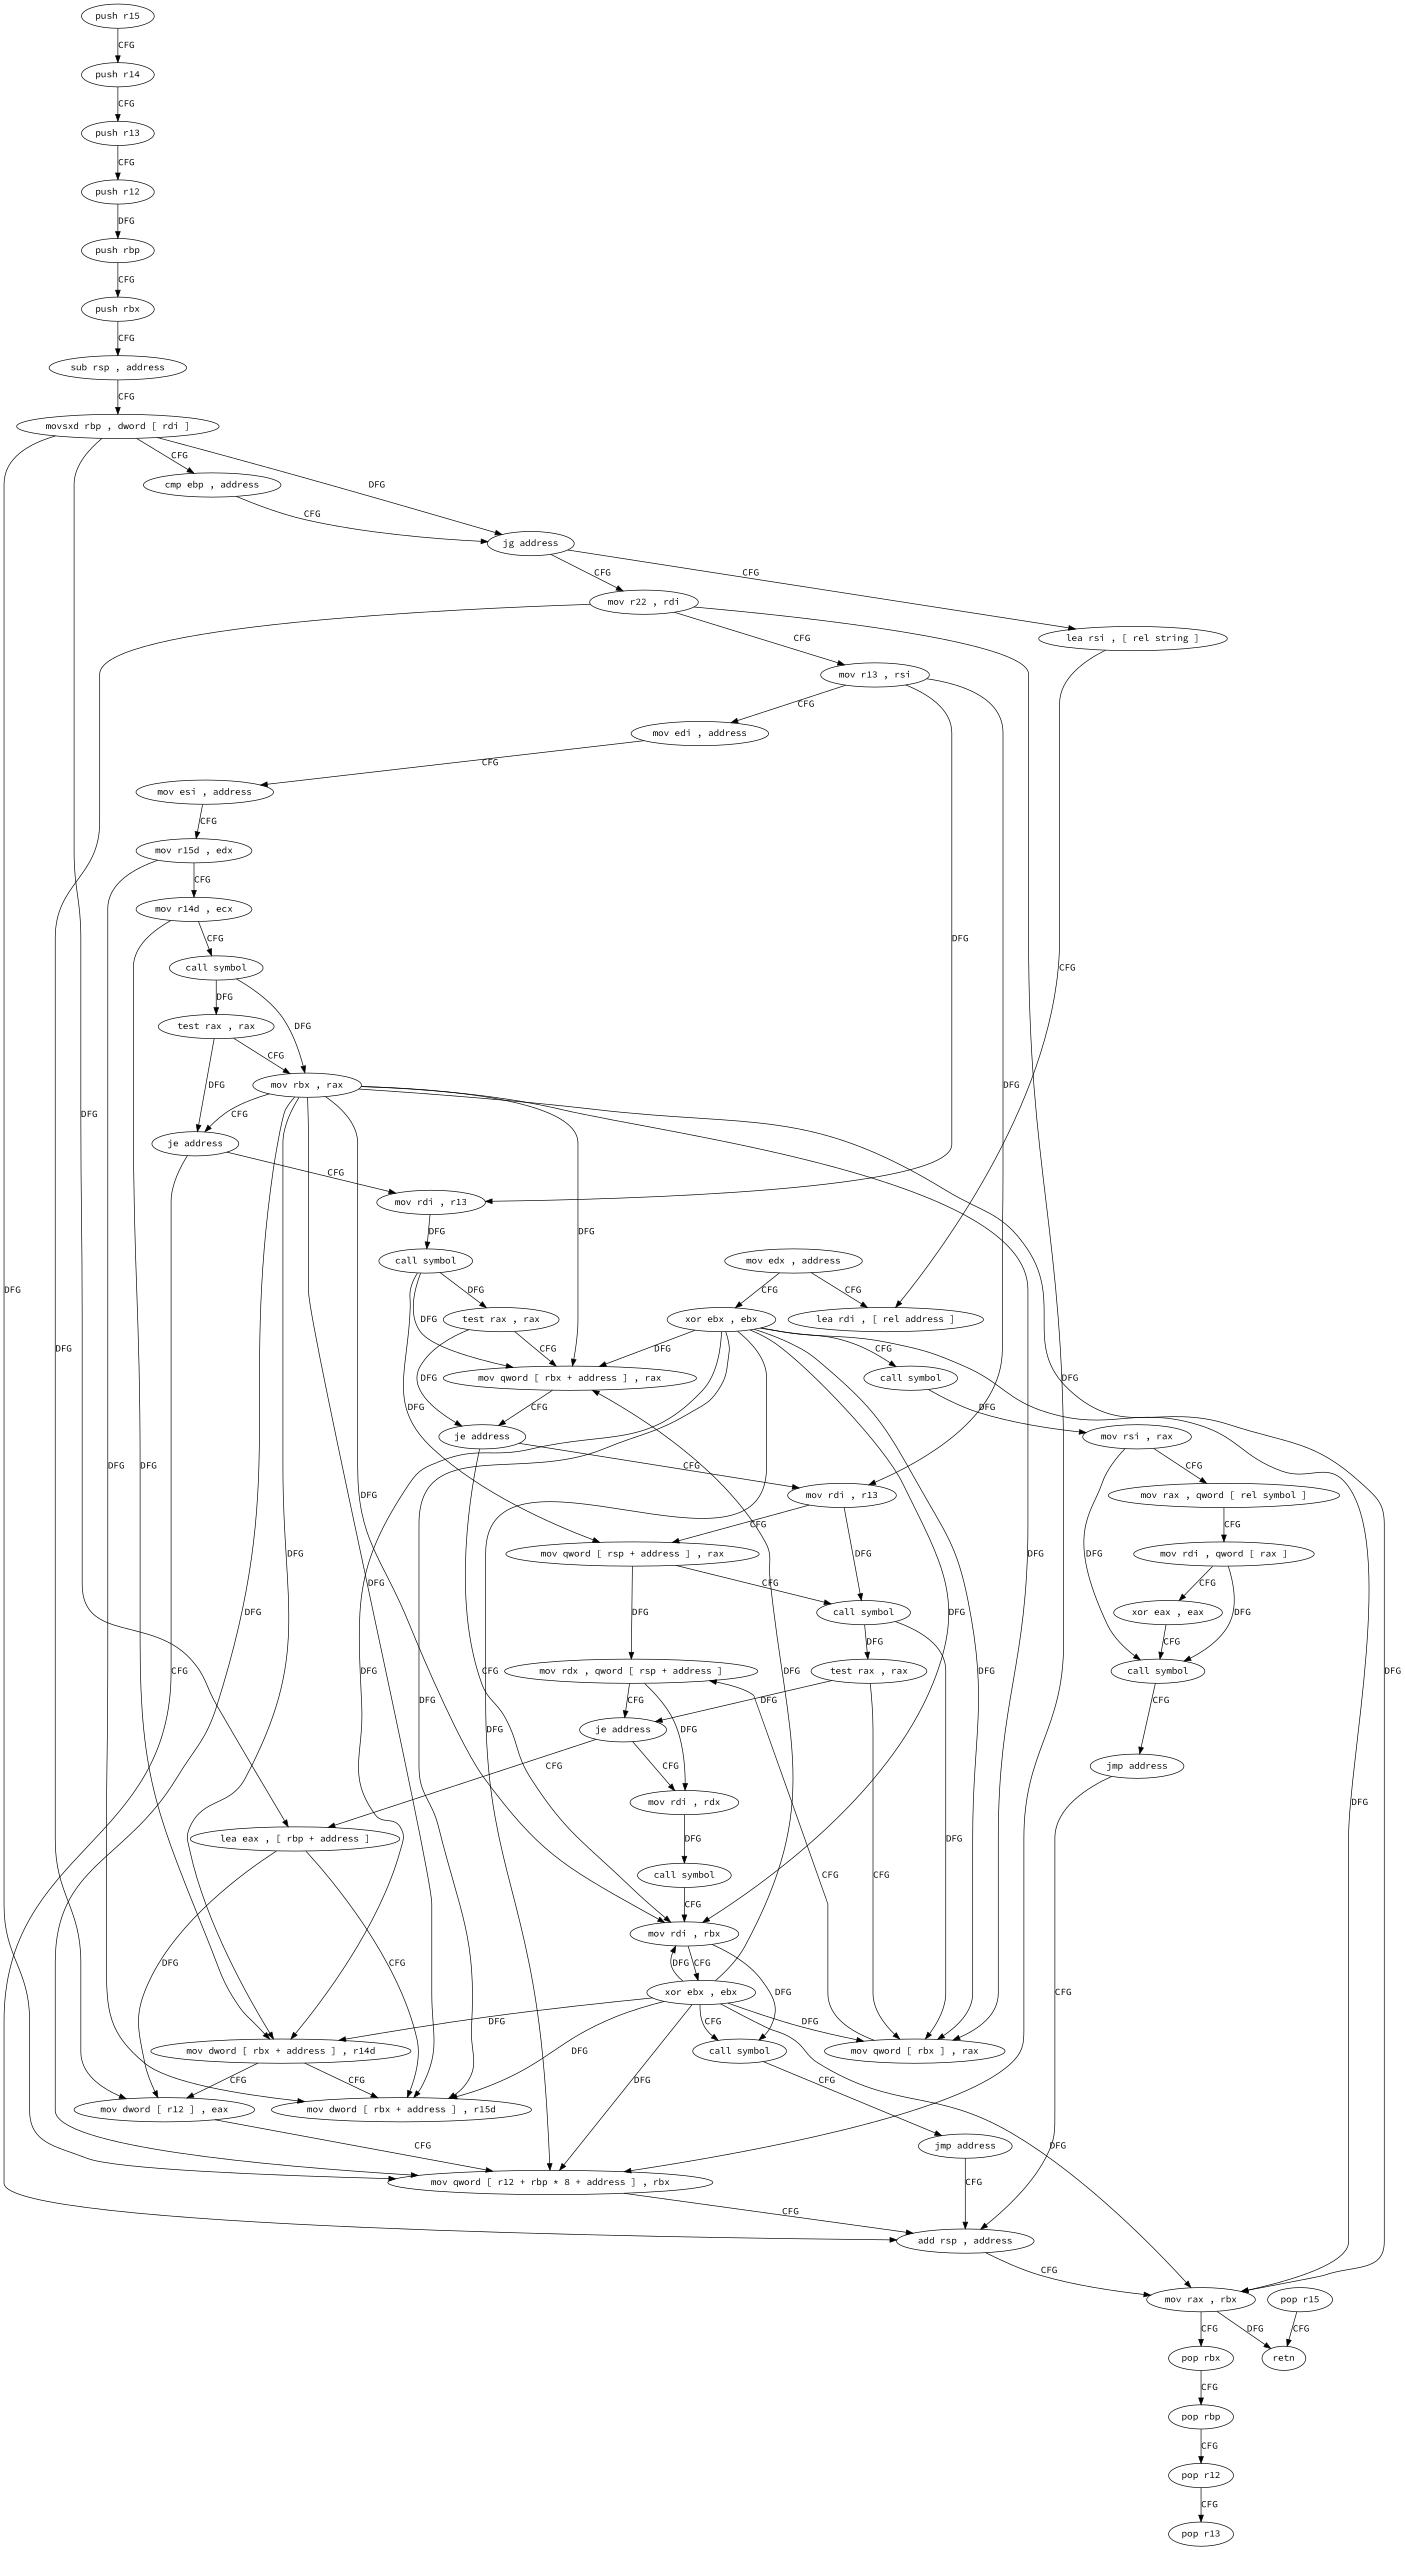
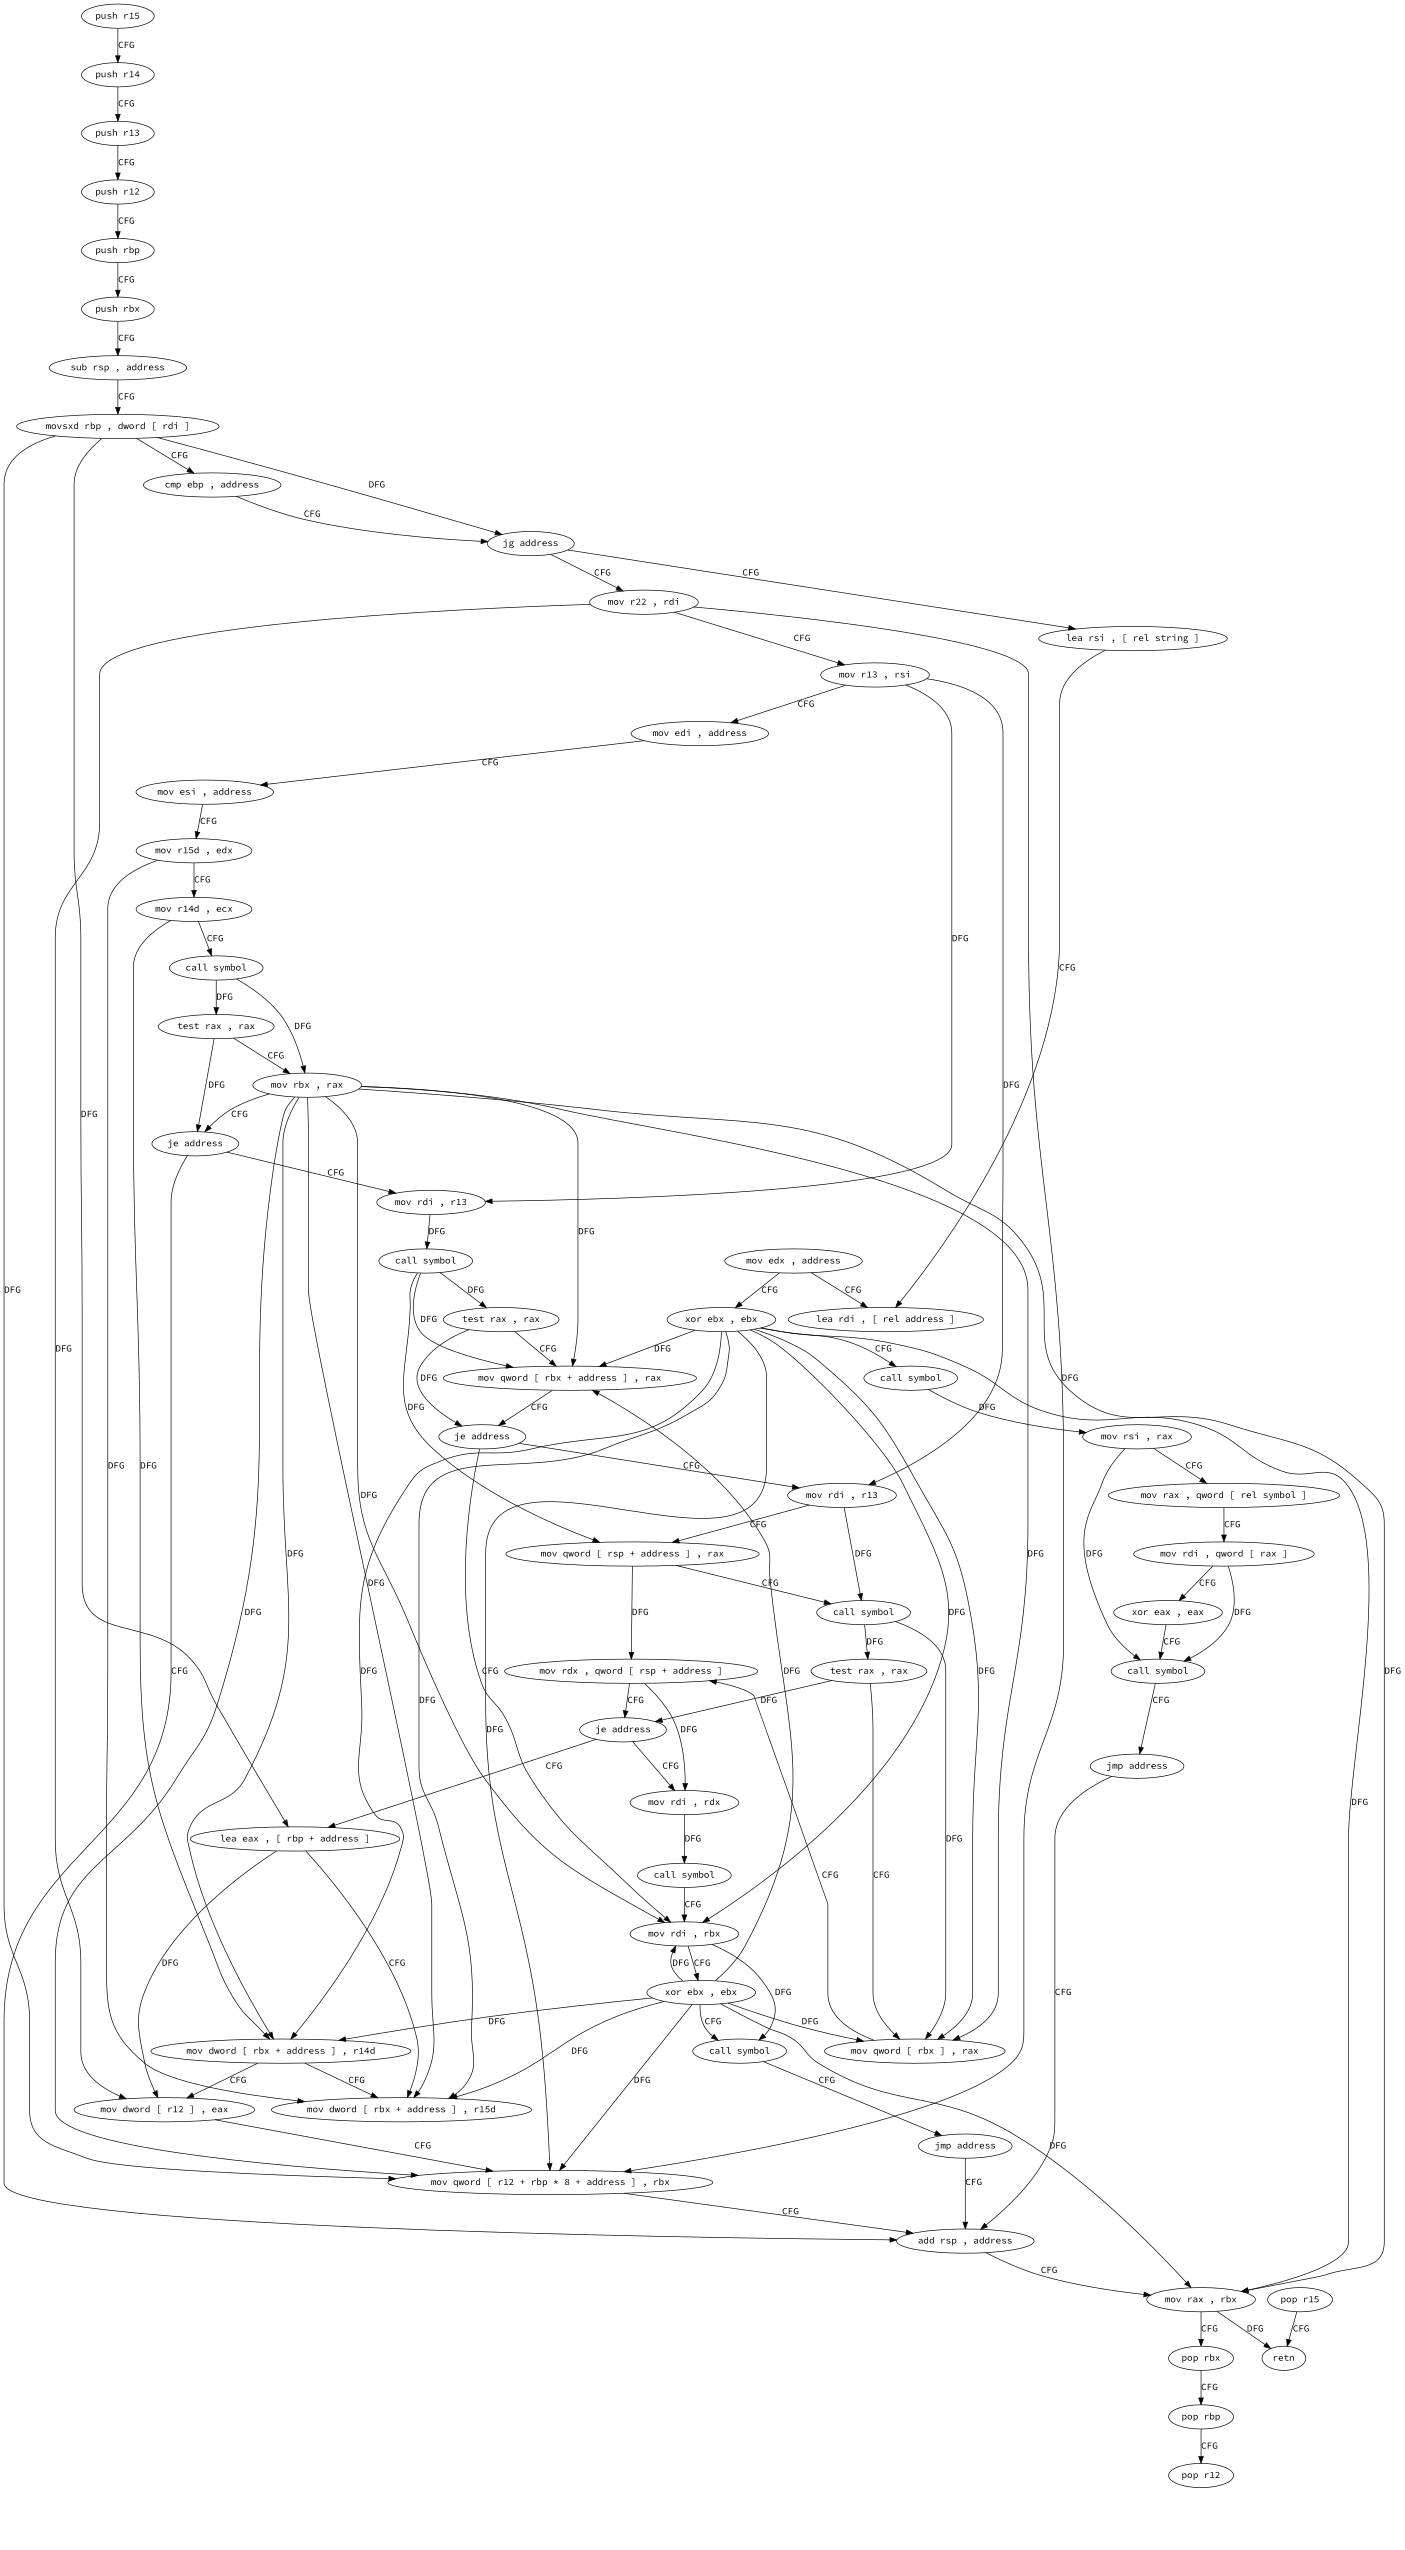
  digraph {
    fontname="Source Code Pro"
    node [fontname="Source Code Pro"]
    edge [fontname="Source Code Pro"]
    n1 [label="push r15"]
    n2 [label="push r14"]
    n3 [label="push r13"]
    n4 [label="push r12"]
    n5 [label="push rbp"]
    n6 [label="push rbx"]
    n7 [label="sub rsp , address"]
    n8 [label="movsxd rbp , dword [ rdi ]"]
    n9 [label="cmp ebp , address"]
    n10 [label="jg address"]
    n11 [label="lea eax , [ rbp + address ]"]
    n12 [label="mov qword [ r12 + rbp * 8 + address ] , rbx"]
    n13 [label="lea rsi , [ rel string ]"]
    n14 [label="mov r22 , rdi"]
    n15 [label="mov dword [ r12 ] , eax"]
    n16 [label="mov dword [ rbx + address ] , r15d"]
    n17 [label="add rsp , address"]
    n18 [label="lea rdi , [ rel address ]"]
    n19 [label="mov r13 , rsi"]
    n20 [label="mov edi , address"]
    n21 [label="mov rdi , r13"]
    n22 [label="mov rdi , r13"]
    n23 [label="mov edx , address"]
    n24 [label="xor ebx , ebx"]
    n25 [label="call symbol"]
    n26 [label="mov rax , rbx"]
    n27 [label="mov qword [ rbx + address ] , rax"]
    n28 [label="mov rdi , rbx"]
    n29 [label="mov qword [ rbx ] , rax"]
    n30 [label="mov dword [ rbx + address ] , r14d"]
    n31 [label="mov rsi , rax"]
    n32 [label="pop rbx"]
    n33 [label=retn]
    n34 [label="je address"]
    n35 [label="xor ebx , ebx"]
    n36 [label="call symbol"]
    n37 [label="mov rdx , qword [ rsp + address ]"]
    n38 [label="mov rax , qword [ rel symbol ]"]
    n39 [label="call symbol"]
    n40 [label="mov rdi , qword [ rax ]"]
    n41 [label="jmp address"]
    n42 [label="xor eax , eax"]
    n43 [label="mov esi , address"]
    n44 [label="call symbol"]
    n45 [label="mov qword [ rsp + address ] , rax"]
    n46 [label="call symbol"]
    n47 [label="mov r15d , edx"]
    n48 [label="mov r14d , ecx"]
    n49 [label="call symbol"]
    n50 [label="test rax , rax"]
    n51 [label="mov rbx , rax"]
    n52 [label="je address"]
    n53 [label="test rax , rax"]
    n54 [label="pop rbp"]
    n55 [label="pop r12"]
-   n56 [label="pop r13"]
    n57 [label="pop r15"]
    n58 [label="jmp address"]
    n59 [label="test rax , rax"]
    n60 [label="je address"]
    n61 [label="mov rdi , rdx"]
    n62 [label="call symbol"]
    n1 -> n2 [label=CFG]
    n2 -> n3 [label=CFG]
    n3 -> n4 [label=CFG]
-   n4 -> n5 [label=DFG]
+   n4 -> n5 [label=CFG]
    n5 -> n6 [label=CFG]
    n6 -> n7 [label=CFG]
    n7 -> n8 [label=CFG]
    n8 -> n9 [label=CFG]
    n8 -> n10 [label=DFG]
    n8 -> n11 [label=DFG]
    n8 -> n12 [label=DFG]
    n9 -> n10 [label=CFG]
    n10 -> n13 [label=CFG]
    n10 -> n14 [label=CFG]
    n11 -> n15 [label=DFG]
    n11 -> n16 [label=CFG]
    n12 -> n17 [label=CFG]
    n13 -> n18 [label=CFG]
    n14 -> n12 [label=DFG]
    n14 -> n15 [label=DFG]
    n14 -> n19 [label=CFG]
    n15 -> n12 [label=CFG]
    n17 -> n26 [label=CFG]
    n19 -> n20 [label=CFG]
    n19 -> n21 [label=DFG]
    n19 -> n22 [label=DFG]
    n20 -> n43 [label=CFG]
    n21 -> n44 [label=DFG]
    n22 -> n45 [label=CFG]
    n22 -> n46 [label=DFG]
    n23 -> n18 [label=CFG]
    n23 -> n24 [label=CFG]
    n24 -> n12 [label=DFG]
    n24 -> n16 [label=DFG]
    n24 -> n25 [label=CFG]
    n24 -> n26 [label=DFG]
    n24 -> n27 [label=DFG]
    n24 -> n28 [label=DFG]
    n24 -> n29 [label=DFG]
    n24 -> n30 [label=DFG]
    n25 -> n31 [label=DFG]
    n26 -> n32 [label=CFG]
    n26 -> n33 [label=DFG]
    n27 -> n34 [label=CFG]
    n28 -> n35 [label=CFG]
    n28 -> n36 [label=DFG]
    n29 -> n37 [label=CFG]
    n30 -> n15 [label=CFG]
    n30 -> n16 [label=CFG]
    n31 -> n38 [label=CFG]
    n31 -> n39 [label=DFG]
    n32 -> n54 [label=CFG]
    n34 -> n22 [label=CFG]
    n34 -> n28 [label=CFG]
    n35 -> n12 [label=DFG]
    n35 -> n16 [label=DFG]
    n35 -> n26 [label=DFG]
    n35 -> n27 [label=DFG]
    n35 -> n28 [label=DFG]
    n35 -> n29 [label=DFG]
    n35 -> n30 [label=DFG]
    n35 -> n36 [label=CFG]
    n36 -> n58 [label=CFG]
    n37 -> n60 [label=CFG]
    n37 -> n61 [label=DFG]
    n38 -> n40 [label=CFG]
    n39 -> n41 [label=CFG]
    n40 -> n39 [label=DFG]
    n40 -> n42 [label=CFG]
    n41 -> n17 [label=CFG]
    n42 -> n39 [label=CFG]
    n43 -> n47 [label=CFG]
    n44 -> n27 [label=DFG]
    n44 -> n45 [label=DFG]
    n44 -> n53 [label=DFG]
    n45 -> n37 [label=DFG]
    n45 -> n46 [label=CFG]
    n46 -> n29 [label=DFG]
    n46 -> n59 [label=DFG]
    n47 -> n16 [label=DFG]
    n47 -> n48 [label=CFG]
    n48 -> n30 [label=DFG]
    n48 -> n49 [label=CFG]
    n49 -> n50 [label=DFG]
    n49 -> n51 [label=DFG]
    n50 -> n51 [label=CFG]
    n50 -> n52 [label=DFG]
    n51 -> n12 [label=DFG]
    n51 -> n16 [label=DFG]
    n51 -> n26 [label=DFG]
    n51 -> n27 [label=DFG]
    n51 -> n28 [label=DFG]
    n51 -> n29 [label=DFG]
    n51 -> n30 [label=DFG]
    n51 -> n52 [label=CFG]
    n52 -> n17 [label=CFG]
    n52 -> n21 [label=CFG]
    n53 -> n27 [label=CFG]
    n53 -> n34 [label=DFG]
    n54 -> n55 [label=CFG]
-   n55 -> n56 [label=CFG]
    n57 -> n33 [label=CFG]
    n58 -> n17 [label=CFG]
    n59 -> n29 [label=CFG]
    n59 -> n60 [label=DFG]
    n60 -> n11 [label=CFG]
    n60 -> n61 [label=CFG]
    n61 -> n62 [label=DFG]
    n62 -> n28 [label=CFG]
  }
